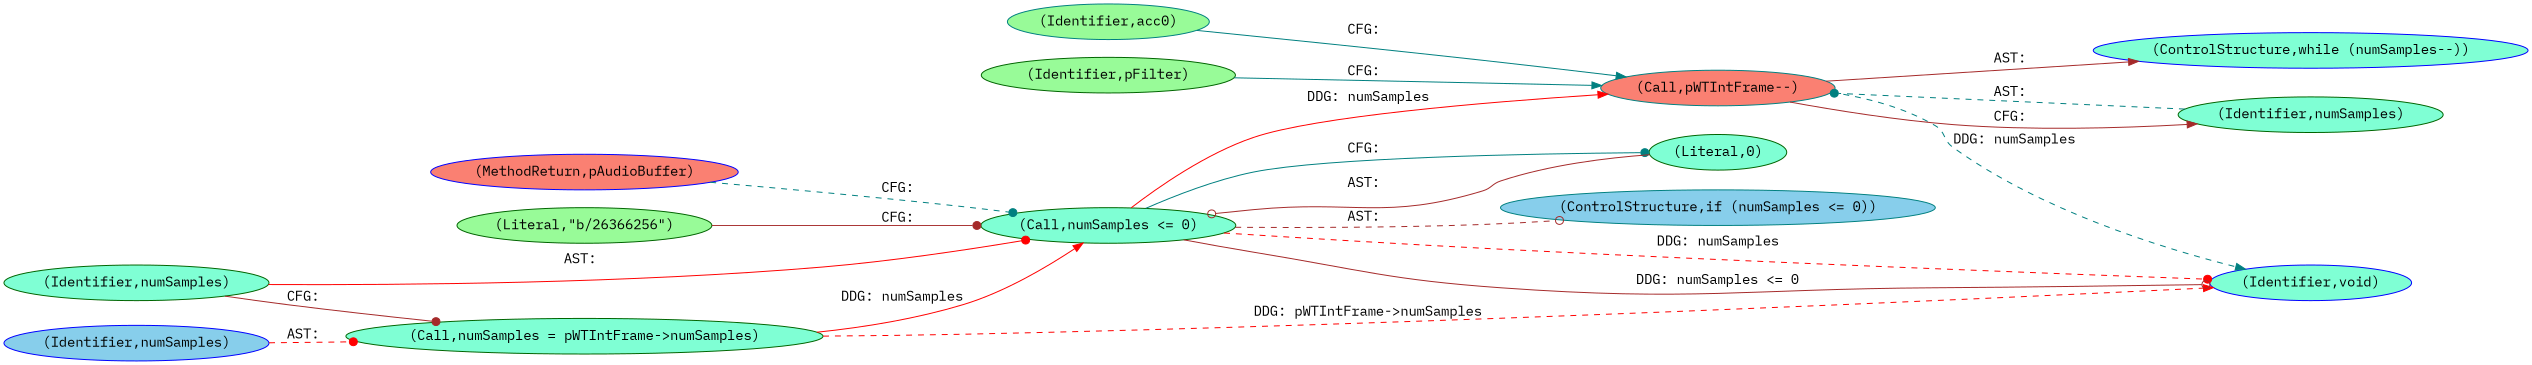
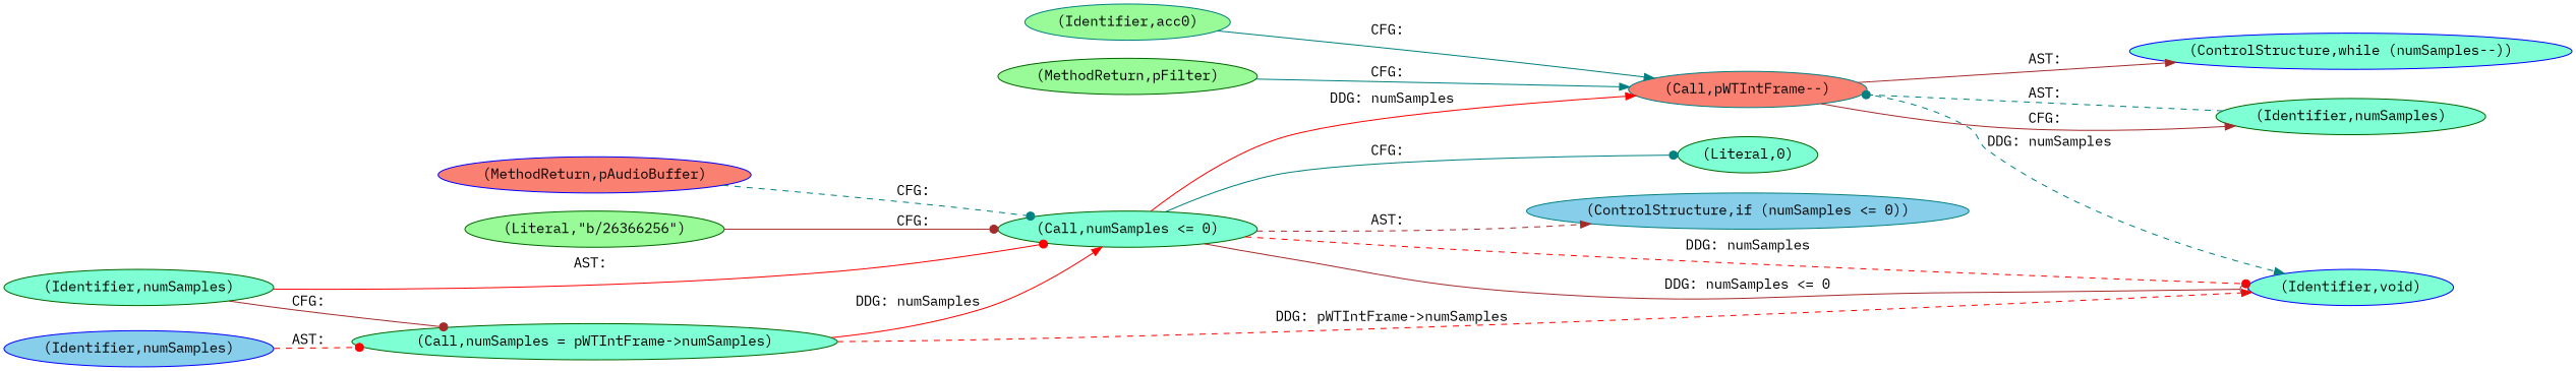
  digraph {
    fontname="IBM Plex Mono"
    rankdir=LR
    node [color=darkgreen fillcolor=aquamarine fontname="IBM Plex Mono" style=filled]
    edge [arrowhead=normal color=brown fontname="IBM Plex Mono" style=solid]
    n1 [label="(Call,numSamples = pWTIntFrame->numSamples)"]
    n2 [label="(Call,numSamples <= 0)"]
    n3 [color=blue label="(Identifier,void)"]
    n4 [color=teal fillcolor=salmon label="(Call,pWTIntFrame--)"]
    n5 [label="(Literal,0)"]
    n6 [color=teal fillcolor=skyblue label="(ControlStructure,if (numSamples <= 0))"]
    n7 [label="(Identifier,numSamples)"]
    n8 [color=blue label="(ControlStructure,while (numSamples--))"]
    n9 [color=blue fillcolor=salmon label="(MethodReturn,pAudioBuffer)"]
    n10 [color=teal fillcolor=palegreen label="(Identifier,acc0)"]
    n11 [fillcolor=palegreen label="(Literal,\"b/26366256\")"]
-   n12 [fillcolor=palegreen label="(Identifier,pFilter)"]
+   n12 [fillcolor=palegreen label="(MethodReturn,pFilter)"]
    n13 [label="(Identifier,numSamples)"]
    n14 [color=blue fillcolor=skyblue label="(Identifier,numSamples)"]
    n1 -> n2 [color=red label="DDG: numSamples"]
    n1 -> n3 [color=red label="DDG: pWTIntFrame->numSamples" style=dashed]
    n2 -> n3 [arrowhead=dot color=red label="DDG: numSamples" style=dashed]
    n2 -> n3 [arrowhead=odot label="DDG: numSamples <= 0"]
    n2 -> n4 [color=red label="DDG: numSamples"]
    n2 -> n5 [arrowhead=dot color=teal label="CFG: "]
-   n2 -> n6 [arrowhead=odot label="AST: " style=dashed]
+   n2 -> n6 [label="AST: " style=dashed]
    n4 -> n3 [color=teal label="DDG: numSamples" style=dashed]
    n4 -> n7 [label="CFG: "]
    n4 -> n8 [label="AST: "]
-   n5 -> n2 [arrowhead=odot label="AST: "]
    n7 -> n4 [arrowhead=dot color=teal label="AST: " style=dashed]
    n9 -> n2 [arrowhead=dot color=teal label="CFG: " style=dashed]
    n10 -> n4 [color=teal label="CFG: "]
    n11 -> n2 [arrowhead=dot label="CFG: "]
    n12 -> n4 [color=teal label="CFG: "]
    n13 -> n1 [arrowhead=dot label="CFG: "]
    n13 -> n2 [arrowhead=dot color=red label="AST: "]
    n14 -> n1 [arrowhead=dot color=red label="AST: " style=dashed]
  }
